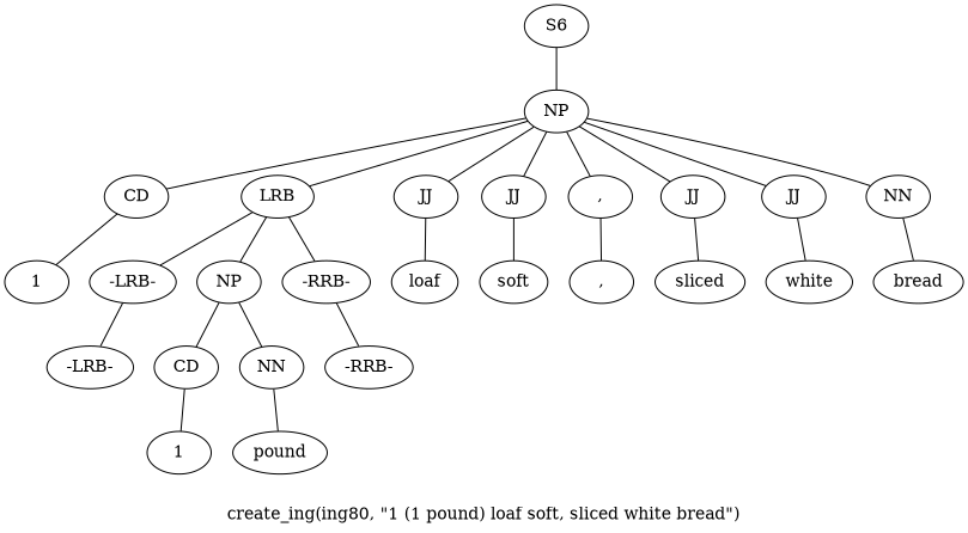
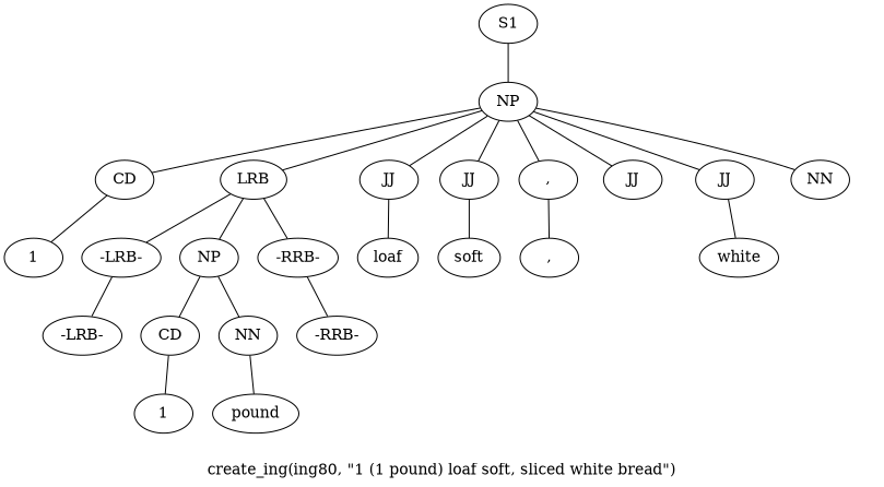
  graph {
    label="create_ing(ing80, \"1 (1 pound) loaf soft, sliced white bread\")"
-   n1 [label=S6]
+   n1 [label=S1]
    n2 [label=NP]
    n3 [label=CD]
    n4 [label=LRB]
    n5 [label=JJ]
    n6 [label=JJ]
    n7 [label=","]
    n8 [label=JJ]
    n9 [label=JJ]
    n10 [label=NN]
    n11 [label=1]
    n12 [label="-LRB-"]
    n13 [label=NP]
    n14 [label="-RRB-"]
    n15 [label=loaf]
    n16 [label=soft]
    n17 [label=","]
-   n18 [label=sliced]
    n19 [label=white]
-   n20 [label=bread]
    n21 [label="-LRB-"]
    n22 [label=CD]
    n23 [label=NN]
    n24 [label="-RRB-"]
    n25 [label=1]
    n26 [label=pound]
    n1 -- n2
    n2 -- n3
    n2 -- n4
    n2 -- n5
    n2 -- n6
    n2 -- n7
    n2 -- n8
    n2 -- n9
    n2 -- n10
    n3 -- n11
    n4 -- n12
    n4 -- n13
    n4 -- n14
    n5 -- n15
    n6 -- n16
    n7 -- n17
-   n8 -- n18
    n9 -- n19
-   n10 -- n20
    n12 -- n21
    n13 -- n22
    n13 -- n23
    n14 -- n24
    n22 -- n25
    n23 -- n26
  }
